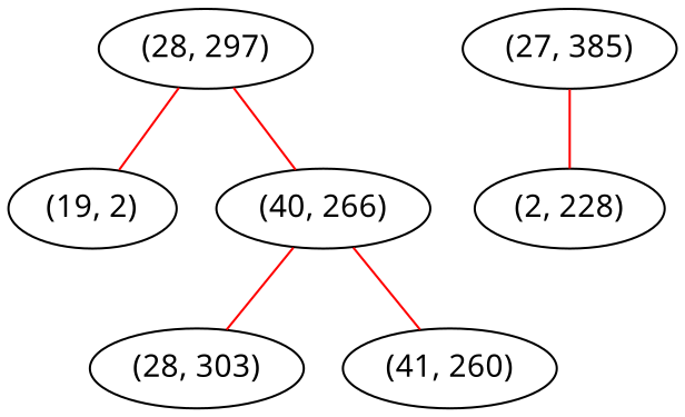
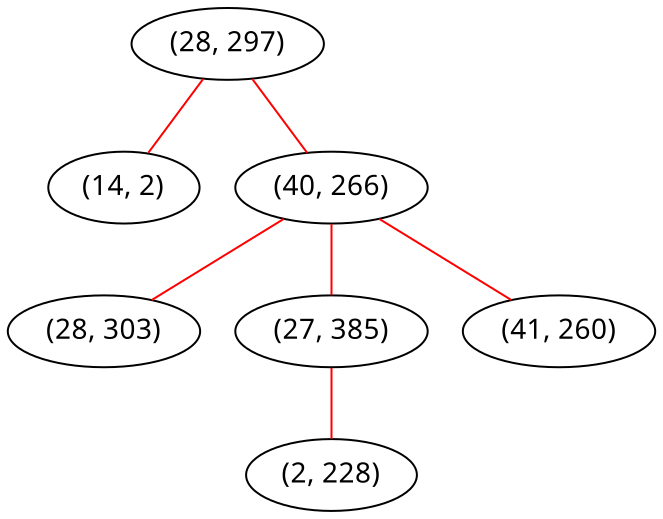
  graph {
    fontname="Noto Sans"
    node [fontname="Noto Sans"]
    edge [color=red fontname="Noto Sans" weight=1]
    "(28, 297)"
-   "(19, 2)"
+   "(19, 2)" [label="(14, 2)"]
    "(40, 266)"
    "(28, 303)"
    n5 [label="(27, 385)"]
    "(41, 260)"
    "(2, 228)"
    "(28, 297)" -- "(19, 2)"
    "(28, 297)" -- "(40, 266)"
    "(40, 266)" -- "(28, 303)"
+   "(40, 266)" -- n5
    "(40, 266)" -- "(41, 260)"
    n5 -- "(2, 228)"
  }
